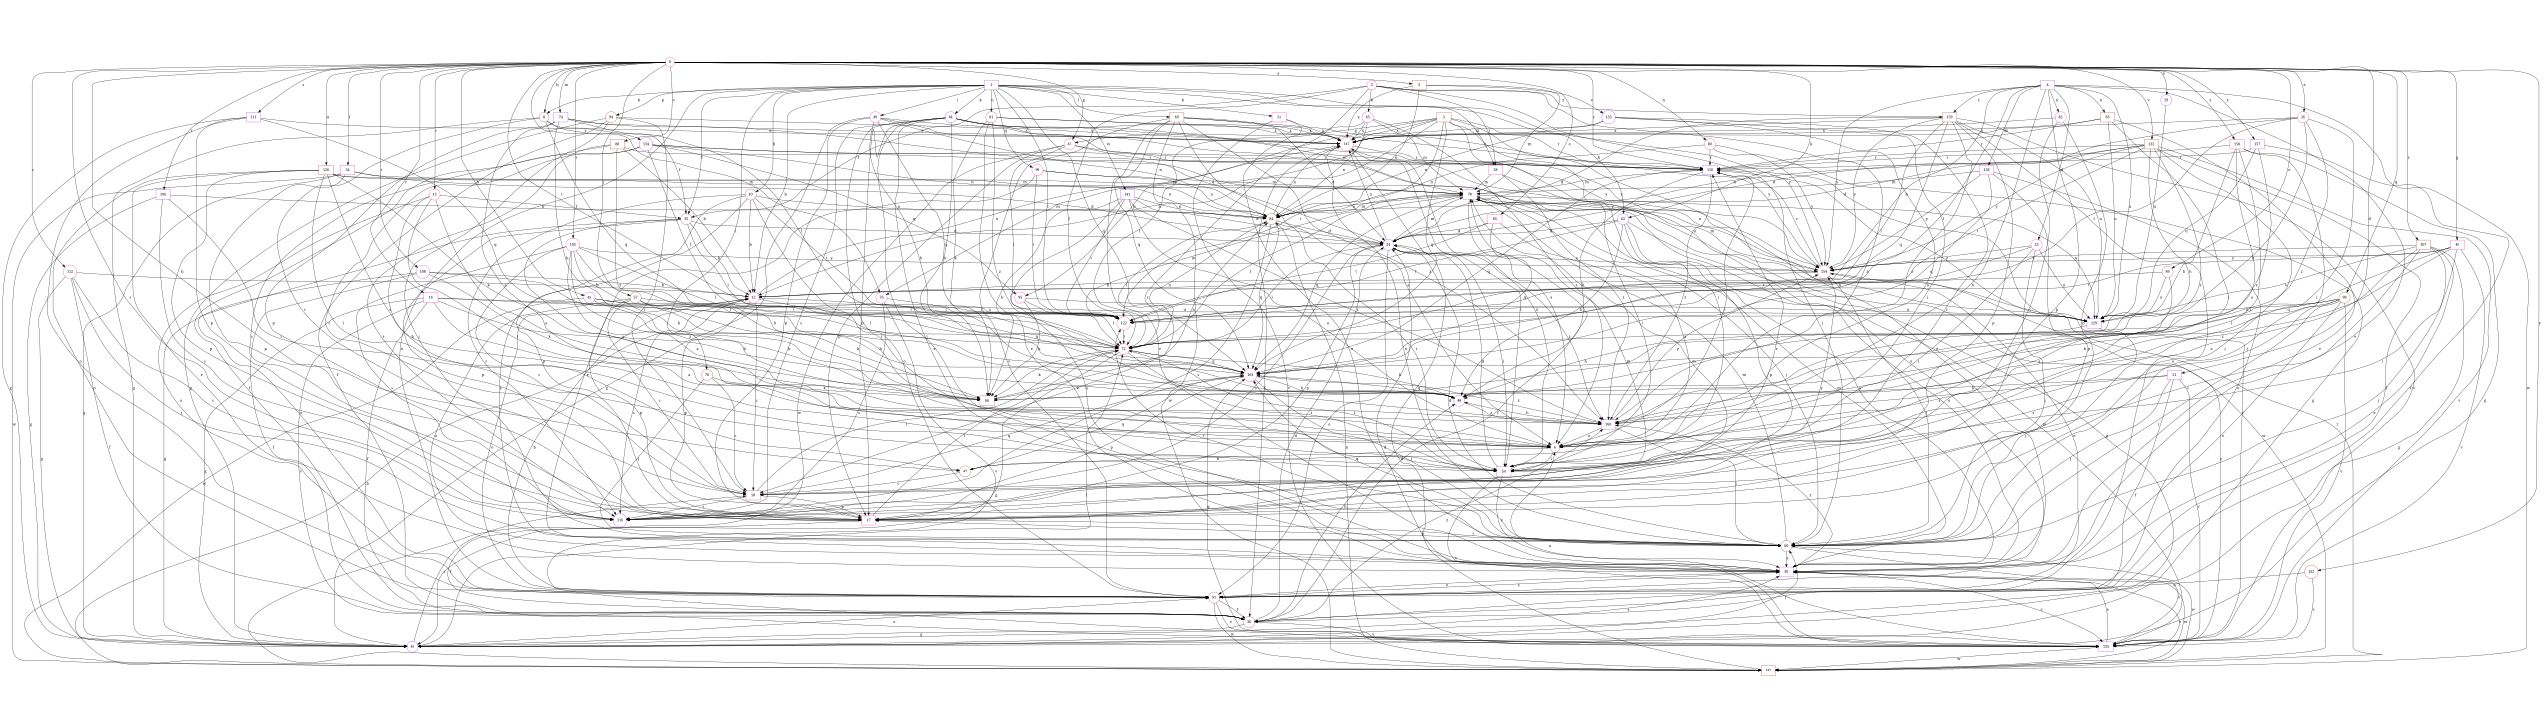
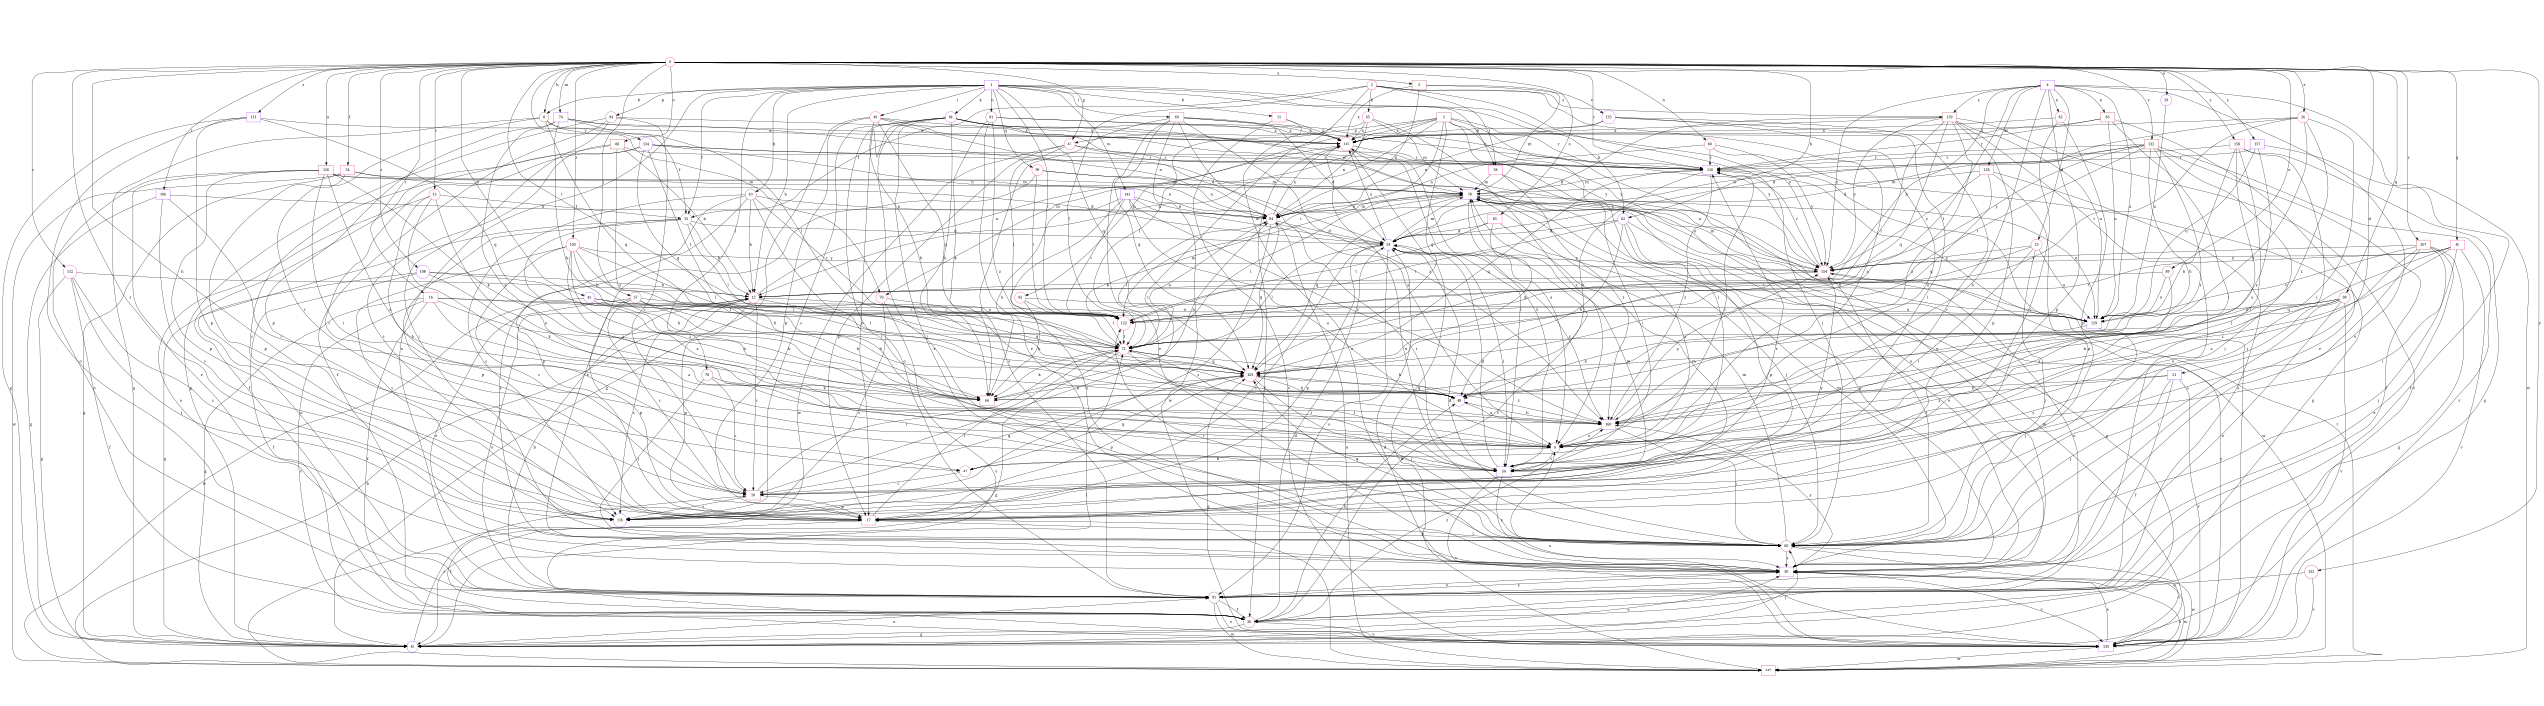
  strict digraph {
    fontname="Noto Serif"
    node [color=deeppink fontname="Noto Serif" shape=circle]
    edge [fontname="Noto Serif"]
    5 [color=brown shape=box]
    0
    8 [color=brown]
    13
    16 [shape=box]
    21 [color=purple shape=box]
    26
    29 [color=purple]
    34 [shape=box]
    40 [shape=box]
    42
    45 [color=purple]
    47 [color=brown]
    57 [color=brown]
    62 [color=purple]
    74 [color=purple shape=box]
    76
    80
    85 [shape=box]
    88 [color=brown shape=box]
    89 [color=brown]
    98 [color=brown]
    105
    106 [color=purple shape=box]
    107 [color=brown shape=box]
    108 [color=purple]
    110 [color=purple shape=box]
    111 [color=purple shape=box]
    112
    116 [color=purple]
    122
    126 [color=brown shape=box]
    132 [color=brown shape=box]
    152 [color=brown]
    157 [color=purple shape=box]
    158 [shape=box]
    147
    78 [color=purple shape=box]
    84 [color=brown]
    133 [color=purple]
    35 [color=brown]
    103
    18 [color=brown shape=box]
    43 [color=purple]
    134 [color=purple]
    91 [color=brown]
    6 [color=brown]
    54 [color=purple shape=box]
    72
    135 [color=purple shape=box]
    36 [color=brown]
    48 [color=purple]
    60 [color=brown]
    66 [color=brown shape=box]
    160 [color=purple shape=box]
    24 [color=purple]
    129 [color=purple shape=box]
    n58 [label=17 shape=box]
    142 [color=brown shape=box]
    154
    30 [color=purple shape=box]
    12
    1 [color=purple shape=box]
    10 [color=brown]
    11 [shape=box]
    49
    58 [shape=box]
    64 [color=purple]
    69 [color=brown shape=box]
    70 [color=brown]
    81 [color=brown]
    94 [color=brown]
    99
    141 [color=purple shape=box]
    2
    65
    159 [color=brown shape=box]
    3 [color=brown shape=box]
    95
    4 [color=purple shape=box]
    23
    82
    83 [color=brown shape=box]
    128 [shape=box]
    5 -> 147 [label=x]
    5 -> 78 [label=m]
    5 -> 84 [label=n]
    5 -> 133 [label=v]
    0 -> 5 [label=a]
    0 -> 8 [label=b]
    0 -> 13 [label=c]
    0 -> 16 [label=c]
    0 -> 21 [label=d]
    0 -> 26 [label=e]
    0 -> 29 [label=e]
    0 -> 34 [label=f]
    0 -> 40 [label=g]
    0 -> 42 [label=g]
    0 -> 45 [label=h]
    0 -> 47 [label=h]
    0 -> 57 [label=j]
    0 -> 62 [label=k]
    0 -> 74 [label=m]
    0 -> 76 [label=m]
    0 -> 80 [label=n]
    0 -> 85 [label=o]
    0 -> 88 [label=o]
    0 -> 89 [label=o]
    0 -> 98 [label=q]
    0 -> 105 [label=r]
    0 -> 106 [label=r]
    0 -> 107 [label=r]
    0 -> 108 [label=r]
    0 -> 110 [label=r]
    0 -> 111 [label=s]
    0 -> 112 [label=s]
    0 -> 116 [label=s]
    0 -> 122 [label=t]
    0 -> 126 [label=u]
    0 -> 132 [label=v]
    0 -> 152 [label=y]
    0 -> 157 [label=z]
    0 -> 158 [label=z]
    8 -> 35 [label=f]
    8 -> 103 [label=q]
    8 -> 18 [label=c]
    8 -> 43 [label=g]
    8 -> 134 [label=v]
    13 -> 47 [label=h]
    13 -> 35 [label=f]
    13 -> 91 [label=o]
    13 -> 6 [label=a]
    13 -> 54 [label=i]
    16 -> 122 [label=t]
    16 -> 43 [label=g]
    16 -> 6 [label=a]
    16 -> 72 [label=l]
    16 -> 135 [label=v]
    16 -> 36 [label=f]
    16 -> 48 [label=h]
    21 -> 135 [label=v]
    21 -> 36 [label=f]
    21 -> 60 [label=j]
    21 -> 66 [label=k]
    21 -> 160 [label=z]
    26 -> 122 [label=t]
    26 -> 147 [label=x]
    26 -> 54 [label=i]
    26 -> 48 [label=h]
    26 -> 160 [label=z]
    26 -> 24 [label=d]
    29 -> 129 [label=u]
    34 -> 78 [label=m]
    34 -> 43 [label=g]
    34 -> 24 [label=d]
    34 -> n58 [label=p]
    34 -> 142 [label=w]
    40 -> 122 [label=t]
    40 -> 103 [label=q]
    40 -> 54 [label=i]
    40 -> 135 [label=v]
    40 -> 160 [label=z]
    40 -> 154 [label=y]
    42 -> 110 [label=r]
    42 -> 72 [label=l]
    42 -> 129 [label=u]
    42 -> n58 [label=p]
    42 -> 142 [label=w]
    45 -> 122 [label=t]
    45 -> 66 [label=k]
    45 -> 129 [label=u]
    45 -> 142 [label=w]
    47 -> 103 [label=q]
    47 -> 18 [label=c]
    57 -> 18 [label=c]
    57 -> 48 [label=h]
    57 -> 66 [label=k]
    57 -> 129 [label=u]
    57 -> n58 [label=p]
    57 -> 30 [label=e]
    62 -> 122 [label=t]
    62 -> 43 [label=g]
    62 -> 48 [label=h]
    62 -> 24 [label=d]
    62 -> n58 [label=p]
    62 -> 30 [label=e]
    74 -> 147 [label=x]
    74 -> 6 [label=a]
    74 -> 72 [label=l]
    74 -> 66 [label=k]
    74 -> 24 [label=d]
    74 -> n58 [label=p]
    76 -> 116 [label=s]
    76 -> 122 [label=t]
    76 -> 135 [label=v]
    80 -> 110 [label=r]
    80 -> 84 [label=n]
    80 -> 43 [label=g]
    80 -> 154 [label=y]
    85 -> 122 [label=t]
    85 -> 103 [label=q]
    85 -> 6 [label=a]
    85 -> 24 [label=d]
    88 -> 110 [label=r]
    88 -> 116 [label=s]
    88 -> 36 [label=f]
    88 -> 160 [label=z]
    88 -> 12 [label=b]
    89 -> 6 [label=a]
    89 -> 129 [label=u]
    89 -> 12 [label=b]
    98 -> 116 [label=s]
    98 -> 72 [label=l]
    98 -> 135 [label=v]
    98 -> 48 [label=h]
    98 -> 60 [label=j]
    98 -> 129 [label=u]
    98 -> 30 [label=e]
    105 -> 116 [label=s]
    105 -> 18 [label=c]
    105 -> 6 [label=a]
    105 -> 72 [label=l]
    105 -> 48 [label=h]
    105 -> 66 [label=k]
    105 -> 160 [label=z]
    105 -> 154 [label=y]
    106 -> 116 [label=s]
    106 -> 84 [label=n]
    106 -> 43 [label=g]
    106 -> 54 [label=i]
    107 -> 116 [label=s]
    107 -> 43 [label=g]
    107 -> 6 [label=a]
    107 -> 60 [label=j]
    107 -> 129 [label=u]
    107 -> 154 [label=y]
    107 -> 30 [label=e]
    108 -> 43 [label=g]
    108 -> 72 [label=l]
    108 -> 36 [label=f]
    108 -> 66 [label=k]
    108 -> 12 [label=b]
    110 -> 78 [label=m]
    110 -> 103 [label=q]
    110 -> 48 [label=h]
    110 -> 160 [label=z]
    111 -> 147 [label=x]
    111 -> 103 [label=q]
    111 -> 43 [label=g]
    111 -> 91 [label=o]
    111 -> n58 [label=p]
    112 -> 116 [label=s]
    112 -> 43 [label=g]
    112 -> 36 [label=f]
    112 -> 60 [label=j]
    112 -> 12 [label=b]
    116 -> 110 [label=r]
    116 -> 78 [label=m]
    122 -> 78 [label=m]
    122 -> 72 [label=l]
    126 -> 78 [label=m]
    126 -> 84 [label=n]
    126 -> 91 [label=o]
    126 -> 6 [label=a]
    126 -> 54 [label=i]
    126 -> 66 [label=k]
    126 -> n58 [label=p]
    126 -> 30 [label=e]
    132 -> 110 [label=r]
    132 -> 122 [label=t]
    132 -> 84 [label=n]
    132 -> 135 [label=v]
    132 -> 36 [label=f]
    132 -> 48 [label=h]
    132 -> 60 [label=j]
    132 -> 160 [label=z]
    132 -> 24 [label=d]
    132 -> 154 [label=y]
    152 -> 91 [label=o]
    152 -> 135 [label=v]
    157 -> 110 [label=r]
    157 -> 36 [label=f]
    157 -> 160 [label=z]
    157 -> 129 [label=u]
    158 -> 110 [label=r]
    158 -> 43 [label=g]
    158 -> 6 [label=a]
    158 -> 54 [label=i]
    158 -> 60 [label=j]
    158 -> 66 [label=k]
    147 -> 110 [label=r]
    147 -> 6 [label=a]
    147 -> 54 [label=i]
    147 -> 36 [label=f]
    78 -> 84 [label=n]
    78 -> 103 [label=q]
    78 -> 72 [label=l]
    78 -> 36 [label=f]
    78 -> 60 [label=j]
    78 -> 129 [label=u]
    78 -> 142 [label=w]
    78 -> 30 [label=e]
    84 -> 116 [label=s]
    84 -> 147 [label=x]
    84 -> 78 [label=m]
    84 -> 103 [label=q]
    84 -> 54 [label=i]
    84 -> 72 [label=l]
    84 -> 24 [label=d]
    133 -> 147 [label=x]
    133 -> 84 [label=n]
    133 -> 18 [label=c]
    133 -> 6 [label=a]
    133 -> 54 [label=i]
    35 -> 91 [label=o]
    35 -> 6 [label=a]
    35 -> 72 [label=l]
    35 -> 24 [label=d]
    35 -> n58 [label=p]
    35 -> 12 [label=b]
    103 -> 48 [label=h]
    103 -> 60 [label=j]
    103 -> 66 [label=k]
    103 -> 160 [label=z]
    103 -> n58 [label=p]
    18 -> 116 [label=s]
    18 -> 103 [label=q]
    18 -> 72 [label=l]
    18 -> n58 [label=p]
    18 -> 154 [label=y]
    43 -> 18 [label=c]
    43 -> 91 [label=o]
    43 -> 72 [label=l]
    43 -> 60 [label=j]
    43 -> 30 [label=e]
    134 -> 110 [label=r]
    134 -> 116 [label=s]
    134 -> 84 [label=n]
-   134 -> 95 [label=q]
+   134 -> 103 [label=q]
    134 -> 18 [label=c]
    134 -> 72 [label=l]
    134 -> 154 [label=y]
    91 -> 135 [label=v]
    91 -> 36 [label=f]
    91 -> 142 [label=w]
    91 -> 30 [label=e]
    91 -> 12 [label=b]
    6 -> 47 [label=h]
    6 -> 110 [label=r]
    6 -> 54 [label=i]
    54 -> 147 [label=x]
    54 -> 72 [label=l]
    54 -> 135 [label=v]
    54 -> 24 [label=d]
    54 -> 30 [label=e]
    72 -> 84 [label=n]
    72 -> 103 [label=q]
    72 -> 43 [label=g]
    72 -> 54 [label=i]
    72 -> 48 [label=h]
    72 -> 66 [label=k]
    135 -> 110 [label=r]
    135 -> 78 [label=m]
    135 -> 103 [label=q]
    135 -> 6 [label=a]
    135 -> 24 [label=d]
    135 -> 142 [label=w]
    135 -> 154 [label=y]
    135 -> 30 [label=e]
    36 -> 43 [label=g]
    36 -> 135 [label=v]
    36 -> 48 [label=h]
    36 -> 160 [label=z]
    36 -> 24 [label=d]
    48 -> 103 [label=q]
    48 -> 160 [label=z]
    60 -> 122 [label=t]
    60 -> 147 [label=x]
    60 -> 78 [label=m]
    60 -> 103 [label=q]
    60 -> 135 [label=v]
    60 -> 24 [label=d]
    60 -> n58 [label=p]
    60 -> 142 [label=w]
    60 -> 30 [label=e]
    66 -> 84 [label=n]
    160 -> 6 [label=a]
    160 -> 48 [label=h]
    160 -> 60 [label=j]
    160 -> 154 [label=y]
    24 -> 116 [label=s]
    24 -> 147 [label=x]
    24 -> 78 [label=m]
    24 -> 91 [label=o]
    24 -> 54 [label=i]
    24 -> 72 [label=l]
    24 -> 160 [label=z]
    24 -> n58 [label=p]
    24 -> 154 [label=y]
    129 -> 48 [label=h]
    129 -> 60 [label=j]
    n58 -> 78 [label=m]
    n58 -> 72 [label=l]
    n58 -> 36 [label=f]
    n58 -> 60 [label=j]
    142 -> 110 [label=r]
    142 -> 84 [label=n]
    142 -> 24 [label=d]
    142 -> 30 [label=e]
    142 -> 12 [label=b]
    154 -> 110 [label=r]
    154 -> 78 [label=m]
    154 -> 91 [label=o]
    154 -> 60 [label=j]
    154 -> 12 [label=b]
    30 -> 78 [label=m]
    30 -> 91 [label=o]
    30 -> 135 [label=v]
    30 -> 160 [label=z]
    30 -> 142 [label=w]
    12 -> 116 [label=s]
    12 -> 122 [label=t]
    12 -> 147 [label=x]
    12 -> 103 [label=q]
    12 -> 18 [label=c]
    12 -> 91 [label=o]
    12 -> n58 [label=p]
    1 -> 8 [label=b]
    1 -> 62 [label=k]
    1 -> 122 [label=t]
    1 -> 35 [label=f]
    1 -> 103 [label=q]
    1 -> 91 [label=o]
    1 -> 154 [label=y]
    1 -> 12 [label=b]
    1 -> 10 [label=b]
    1 -> 11 [label=b]
    1 -> 49 [label=i]
    1 -> 58 [label=j]
    1 -> 64 [label=k]
    1 -> 69 [label=l]
    1 -> 70 [label=l]
    1 -> 81 [label=n]
    1 -> 94 [label=p]
    1 -> 99 [label=q]
    1 -> 141 [label=w]
    10 -> 116 [label=s]
    10 -> 122 [label=t]
    10 -> 84 [label=n]
    10 -> 54 [label=i]
    10 -> n58 [label=p]
    10 -> 30 [label=e]
    10 -> 12 [label=b]
    11 -> 147 [label=x]
    11 -> 135 [label=v]
    11 -> 30 [label=e]
    49 -> 147 [label=x]
    49 -> 84 [label=n]
    49 -> 103 [label=q]
    49 -> 43 [label=g]
    49 -> 48 [label=h]
    49 -> n58 [label=p]
    49 -> 154 [label=y]
    58 -> 78 [label=m]
    58 -> 54 [label=i]
    58 -> 160 [label=z]
    64 -> 116 [label=s]
    64 -> 147 [label=x]
    64 -> 78 [label=m]
    64 -> 91 [label=o]
    64 -> 60 [label=j]
    64 -> 66 [label=k]
    64 -> 129 [label=u]
    64 -> n58 [label=p]
    64 -> 154 [label=y]
    64 -> 30 [label=e]
    69 -> 147 [label=x]
    69 -> 103 [label=q]
    69 -> 91 [label=o]
    69 -> 6 [label=a]
    69 -> 160 [label=z]
    69 -> 24 [label=d]
    69 -> 142 [label=w]
    69 -> 154 [label=y]
    69 -> 30 [label=e]
    70 -> 18 [label=c]
    70 -> 60 [label=j]
    70 -> 66 [label=k]
    81 -> 110 [label=r]
    81 -> 147 [label=x]
    81 -> 66 [label=k]
    81 -> 160 [label=z]
    81 -> 30 [label=e]
    94 -> 147 [label=x]
    94 -> 18 [label=c]
    94 -> 43 [label=g]
    94 -> 36 [label=f]
    94 -> 60 [label=j]
    99 -> 122 [label=t]
    99 -> 78 [label=m]
    99 -> 84 [label=n]
    99 -> 30 [label=e]
    141 -> 122 [label=t]
    141 -> 84 [label=n]
    141 -> 6 [label=a]
    141 -> 66 [label=k]
    141 -> 160 [label=z]
    141 -> 24 [label=d]
    141 -> 30 [label=e]
    2 -> 35 [label=f]
    2 -> 18 [label=c]
    2 -> 6 [label=a]
    2 -> 72 [label=l]
    2 -> 60 [label=j]
    2 -> 58 [label=j]
    2 -> 65 [label=k]
    2 -> 159 [label=z]
    65 -> 147 [label=x]
    65 -> 78 [label=m]
    65 -> 84 [label=n]
    65 -> 6 [label=a]
    65 -> 72 [label=l]
    159 -> 147 [label=x]
    159 -> 103 [label=q]
    159 -> 91 [label=o]
    159 -> 72 [label=l]
    159 -> 135 [label=v]
    159 -> 160 [label=z]
    159 -> 24 [label=d]
    159 -> 129 [label=u]
    159 -> n58 [label=p]
    159 -> 154 [label=y]
    3 -> 42 [label=g]
    3 -> 76 [label=m]
    3 -> 110 [label=r]
    3 -> 122 [label=t]
    3 -> 147 [label=x]
    3 -> 103 [label=q]
    3 -> 91 [label=o]
    3 -> 54 [label=i]
    3 -> 30 [label=e]
    3 -> 12 [label=b]
    3 -> 95 [label=p]
    95 -> 72 [label=l]
    95 -> 66 [label=k]
    95 -> 129 [label=u]
    4 -> 47 [label=h]
    4 -> 72 [label=l]
    4 -> 129 [label=u]
    4 -> n58 [label=p]
    4 -> 142 [label=w]
    4 -> 154 [label=y]
    4 -> 30 [label=e]
    4 -> 12 [label=b]
    4 -> 159 [label=z]
    4 -> 23 [label=d]
    4 -> 82 [label=n]
    4 -> 83 [label=n]
    4 -> 128 [label=u]
    23 -> 122 [label=t]
    23 -> 54 [label=i]
    23 -> 60 [label=j]
    23 -> 129 [label=u]
    23 -> 154 [label=y]
    82 -> 147 [label=x]
    82 -> 18 [label=c]
    82 -> n58 [label=p]
    83 -> 110 [label=r]
    83 -> 147 [label=x]
    83 -> 54 [label=i]
    83 -> 129 [label=u]
    83 -> 30 [label=e]
    128 -> 78 [label=m]
    128 -> 103 [label=q]
    128 -> 91 [label=o]
    128 -> n58 [label=p]
    128 -> 154 [label=y]
  }
